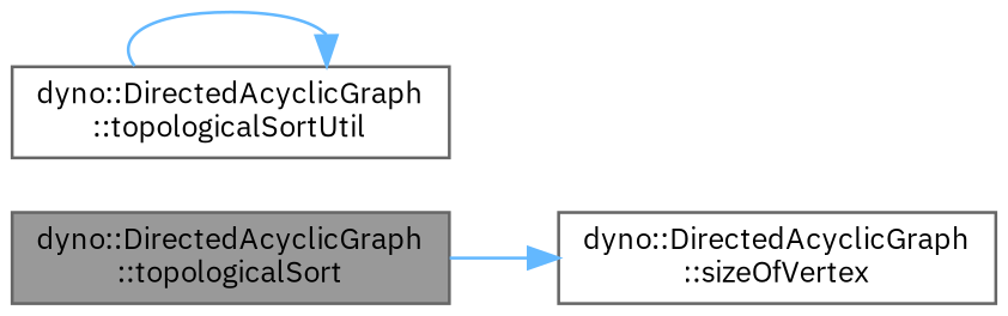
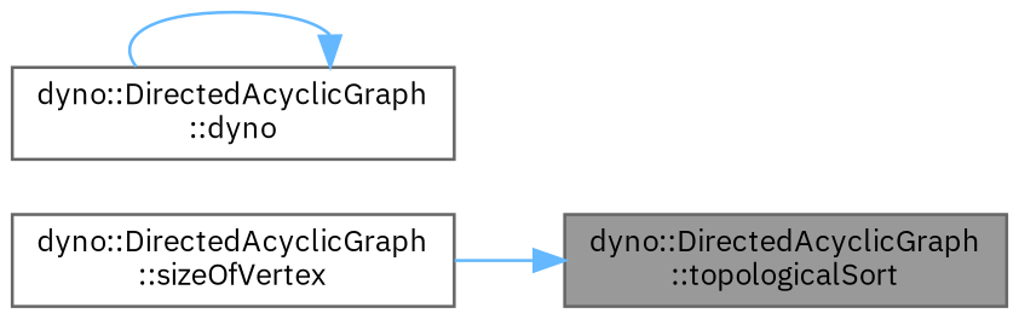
  digraph {
    fontname="IBM Plex Sans"
    rankdir=LR
    node [color=grey40 fillcolor=white fontname="IBM Plex Sans" fontsize=10 shape=box style=filled]
    edge [color=steelblue1 fontname="IBM Plex Sans" fontsize=10 labelfontname=Helvetica labelfontsize=10 style=solid]
    n1 [color=gray40 fillcolor=grey60 fontcolor=black height=0.2 label="dyno::DirectedAcyclicGraph\l::topologicalSort" width=0.4]
    n2 [height=0.2 label="dyno::DirectedAcyclicGraph\l::sizeOfVertex" width=0.4]
-   n3 [height=0.2 label="dyno::DirectedAcyclicGraph\l::topologicalSortUtil" width=0.4]
-   n1 -> n2
+   n3 [height=0.2 label="dyno::DirectedAcyclicGraph\l::dyno" width=0.4]
+   n2 -> n1
    n3 -> n3
  }
